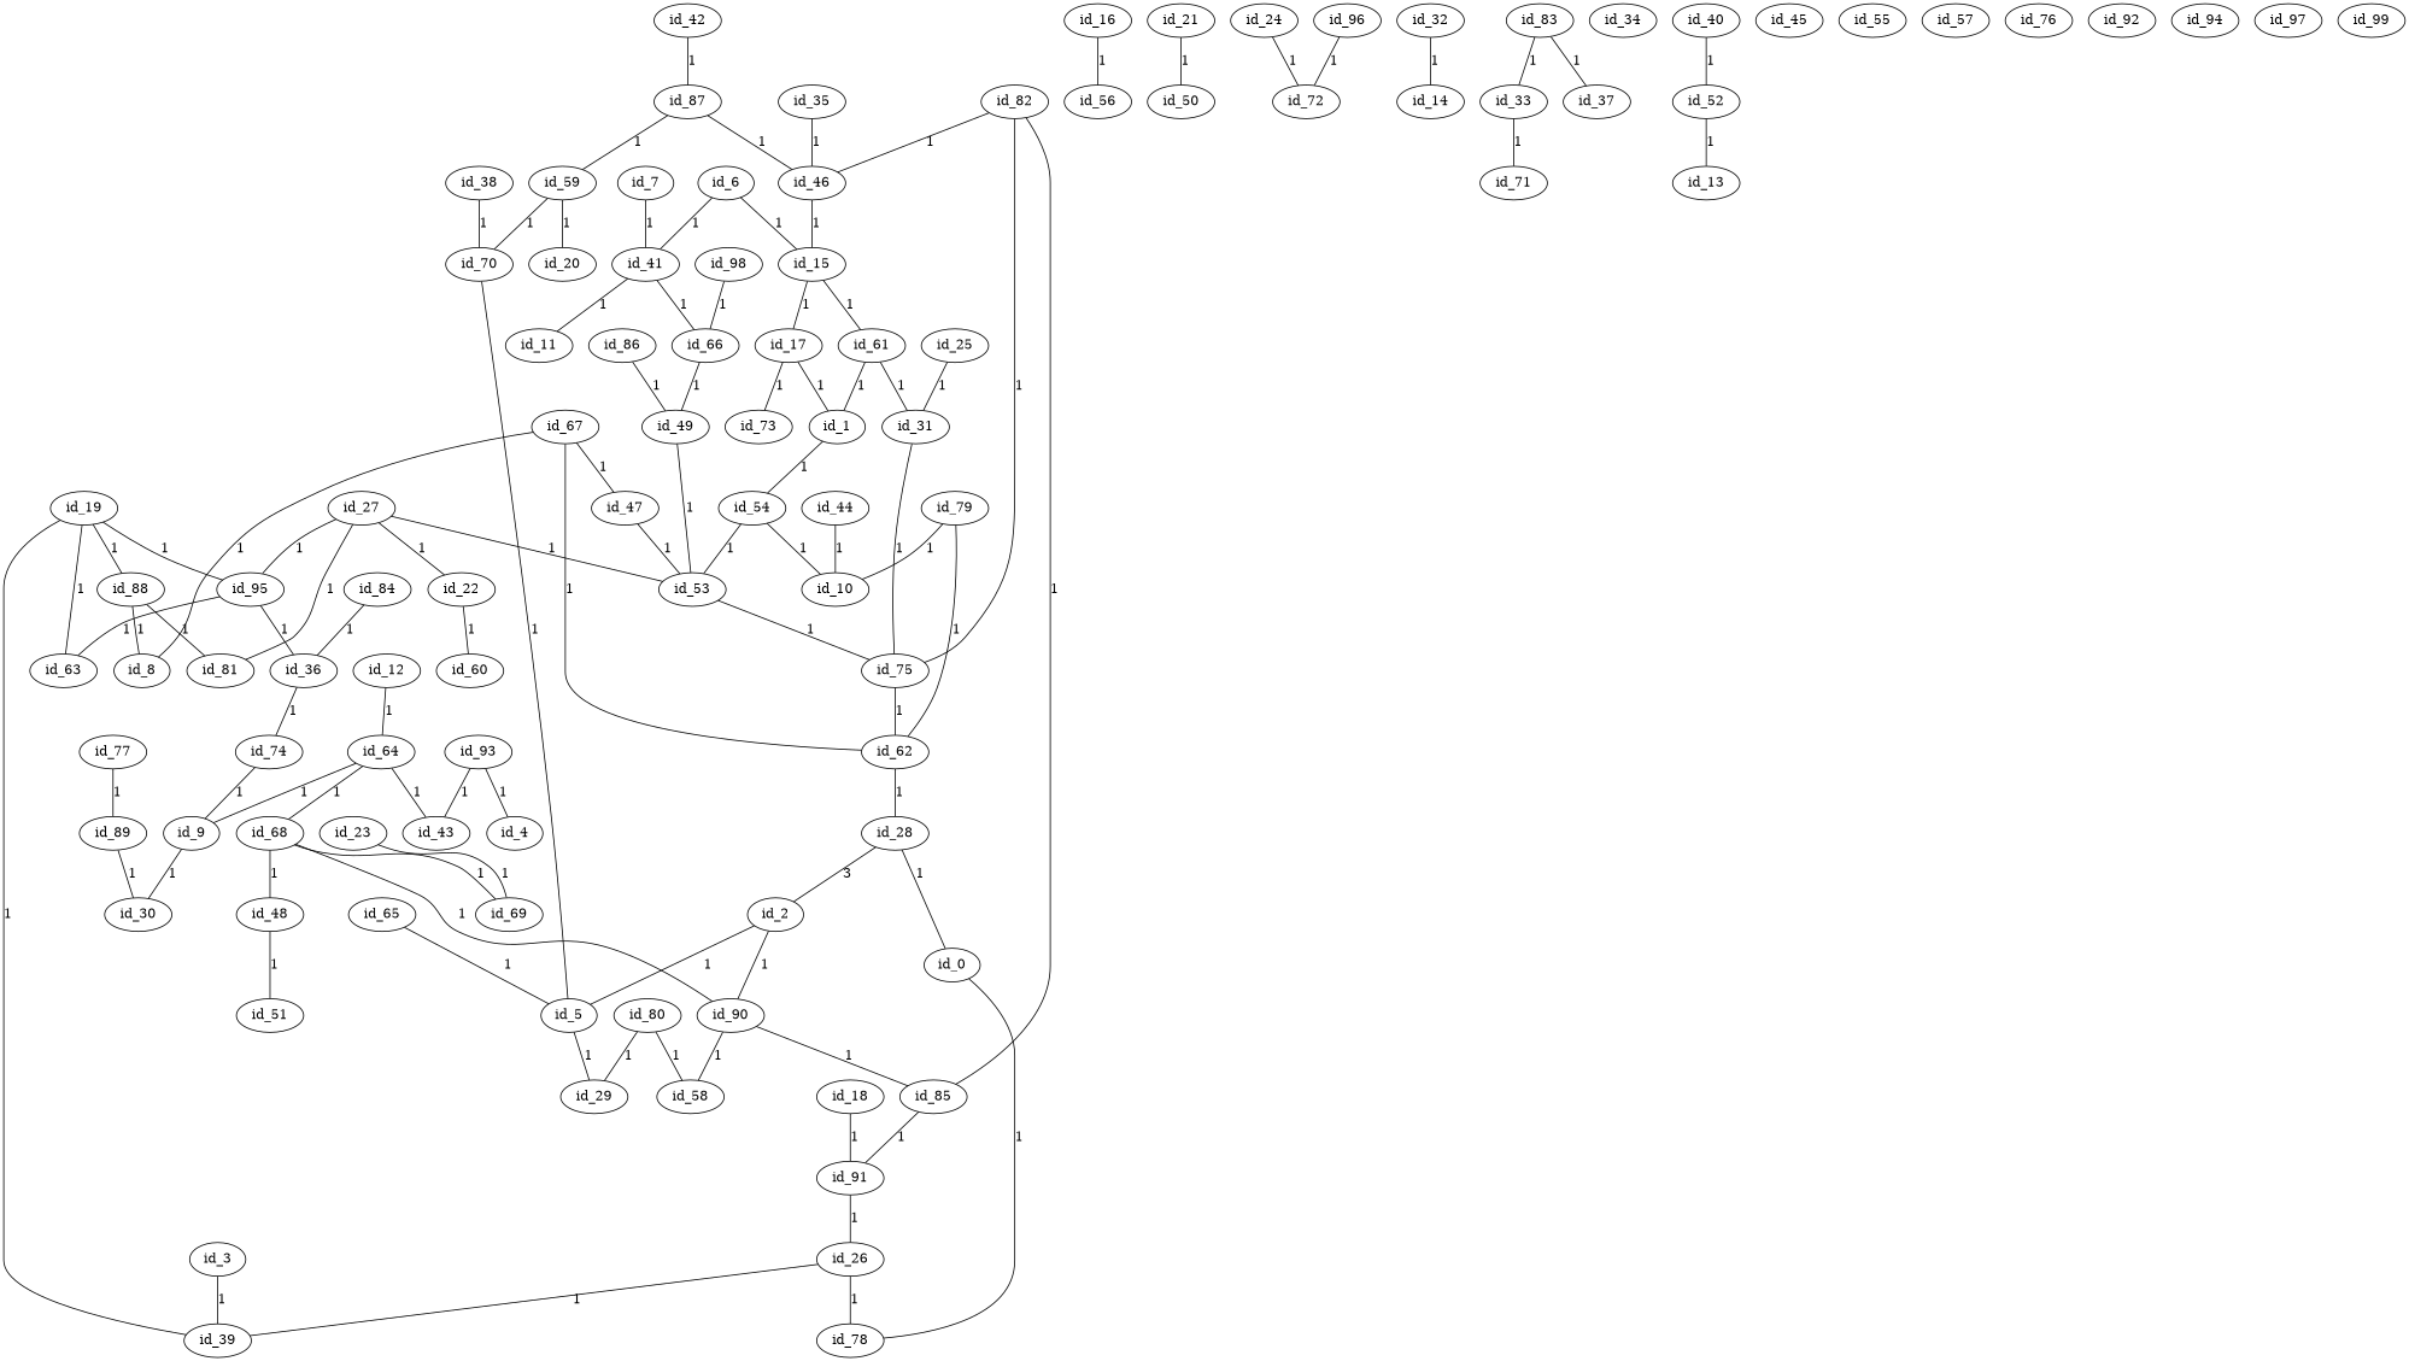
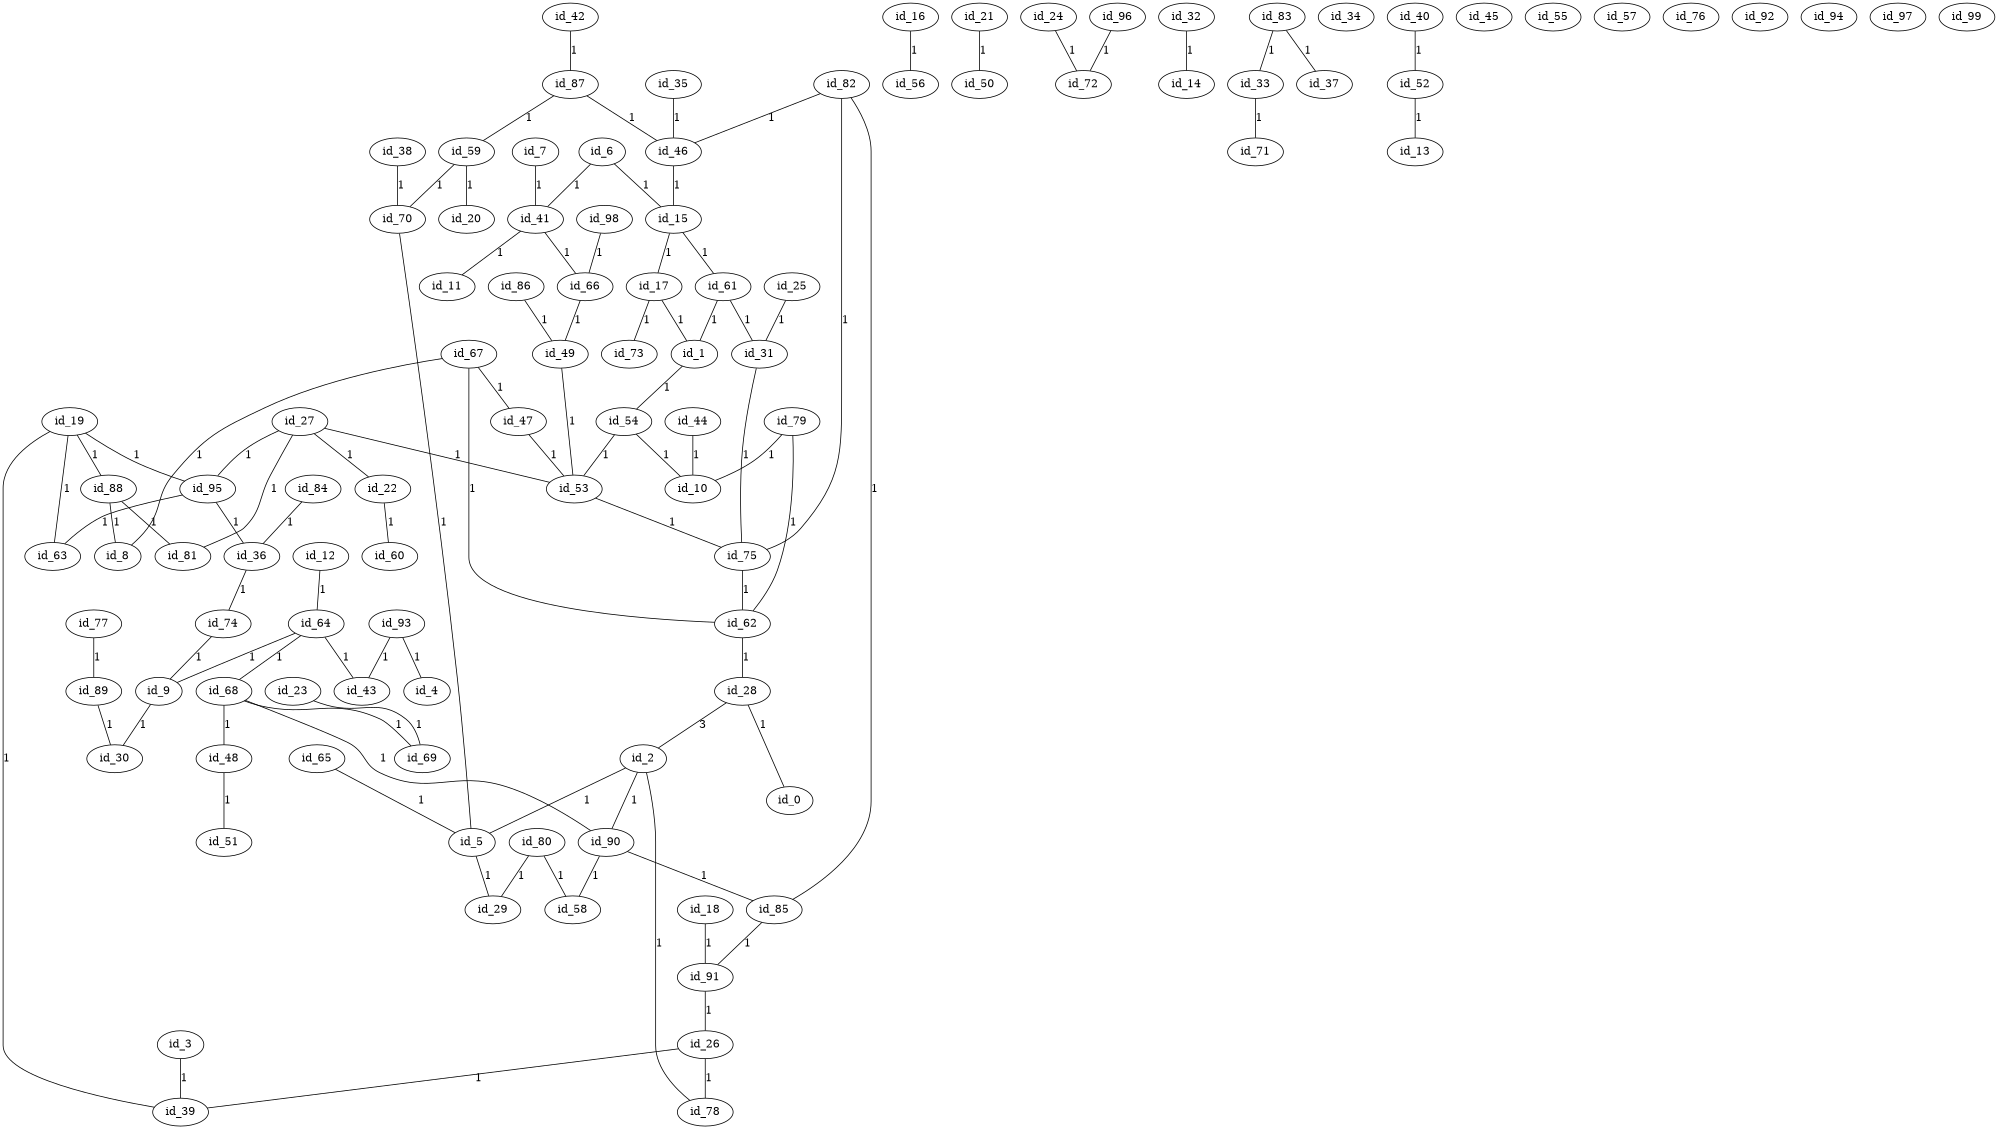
  graph {
    id_0
    id_78
    id_1
    id_54
    id_53
    id_10
    id_2
    id_5
    id_90
    id_29
    id_58
    id_85
    id_3
    id_39
    id_6
    id_15
    id_41
    id_17
    id_61
    id_11
    id_66
    id_7
    id_9
    id_30
    id_12
    id_64
    id_43
    id_68
    id_73
    id_31
    id_16
    id_56
    id_18
    id_91
    id_26
    id_19
    id_63
    id_88
    id_95
    id_81
    id_8
    id_36
    id_21
    id_50
    id_22
    id_60
    id_23
    id_69
    id_24
    id_72
    id_25
    id_75
    id_27
    id_28
    id_62
    id_32
    id_14
    id_33
    id_71
    id_34
    id_35
    id_46
    id_74
    id_38
    id_70
    id_40
    id_52
    id_13
    id_49
    id_42
    id_87
    id_59
    id_44
    id_45
    id_47
    id_48
    id_51
    id_55
    id_57
    id_20
    id_65
    id_67
    id_76
    id_77
    id_89
    id_79
    id_80
    id_82
    id_83
    id_37
    id_84
    id_86
    id_92
    id_93
    id_4
    id_94
    id_96
    id_97
    id_98
    id_99
-   id_0 -- id_78 [label=1]
+   id_2 -- id_78 [label=1]
    id_1 -- id_54 [label=1]
    id_54 -- id_53 [label=1]
    id_54 -- id_10 [label=1]
    id_53 -- id_75 [label=1]
    id_2 -- id_5 [label=1]
    id_2 -- id_90 [label=1]
    id_5 -- id_29 [label=1]
    id_90 -- id_58 [label=1]
    id_90 -- id_85 [label=1]
    id_85 -- id_91 [label=1]
    id_3 -- id_39 [label=1]
    id_6 -- id_15 [label=1]
    id_6 -- id_41 [label=1]
    id_15 -- id_17 [label=1]
    id_15 -- id_61 [label=1]
    id_41 -- id_11 [label=1]
    id_41 -- id_66 [label=1]
    id_17 -- id_1 [label=1]
    id_17 -- id_73 [label=1]
    id_61 -- id_1 [label=1]
    id_61 -- id_31 [label=1]
    id_66 -- id_49 [label=1]
    id_7 -- id_41 [label=1]
    id_9 -- id_30 [label=1]
    id_12 -- id_64 [label=1]
    id_64 -- id_9 [label=1]
    id_64 -- id_43 [label=1]
    id_64 -- id_68 [label=1]
    id_68 -- id_90 [label=1]
    id_68 -- id_69 [label=1]
    id_68 -- id_48 [label=1]
    id_31 -- id_75 [label=1]
    id_16 -- id_56 [label=1]
    id_18 -- id_91 [label=1]
    id_91 -- id_26 [label=1]
    id_26 -- id_78 [label=1]
    id_26 -- id_39 [label=1]
    id_19 -- id_39 [label=1]
    id_19 -- id_63 [label=1]
    id_19 -- id_88 [label=1]
    id_19 -- id_95 [label=1]
    id_88 -- id_81 [label=1]
    id_88 -- id_8 [label=1]
    id_95 -- id_63 [label=1]
    id_95 -- id_36 [label=1]
    id_36 -- id_74 [label=1]
    id_21 -- id_50 [label=1]
    id_22 -- id_60 [label=1]
    id_23 -- id_69 [label=1]
    id_24 -- id_72 [label=1]
    id_25 -- id_31 [label=1]
    id_75 -- id_62 [label=1]
    id_27 -- id_53 [label=1]
    id_27 -- id_95 [label=1]
    id_27 -- id_81 [label=1]
    id_27 -- id_22 [label=1]
    id_28 -- id_0 [label=1]
    id_28 -- id_2 [label=3]
    id_62 -- id_28 [label=1]
    id_32 -- id_14 [label=1]
    id_33 -- id_71 [label=1]
    id_35 -- id_46 [label=1]
    id_46 -- id_15 [label=1]
    id_74 -- id_9 [label=1]
    id_38 -- id_70 [label=1]
    id_70 -- id_5 [label=1]
    id_40 -- id_52 [label=1]
    id_52 -- id_13 [label=1]
    id_49 -- id_53 [label=1]
    id_42 -- id_87 [label=1]
    id_87 -- id_46 [label=1]
    id_87 -- id_59 [label=1]
    id_59 -- id_70 [label=1]
    id_59 -- id_20 [label=1]
    id_44 -- id_10 [label=1]
    id_47 -- id_53 [label=1]
    id_48 -- id_51 [label=1]
    id_65 -- id_5 [label=1]
    id_67 -- id_8 [label=1]
    id_67 -- id_62 [label=1]
    id_67 -- id_47 [label=1]
    id_77 -- id_89 [label=1]
    id_89 -- id_30 [label=1]
    id_79 -- id_10 [label=1]
    id_79 -- id_62 [label=1]
    id_80 -- id_29 [label=1]
    id_80 -- id_58 [label=1]
    id_82 -- id_85 [label=1]
    id_82 -- id_75 [label=1]
    id_82 -- id_46 [label=1]
    id_83 -- id_33 [label=1]
    id_83 -- id_37 [label=1]
    id_84 -- id_36 [label=1]
    id_86 -- id_49 [label=1]
    id_93 -- id_43 [label=1]
    id_93 -- id_4 [label=1]
    id_96 -- id_72 [label=1]
    id_98 -- id_66 [label=1]
  }
